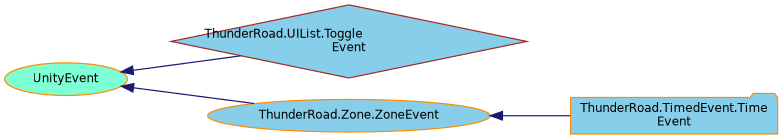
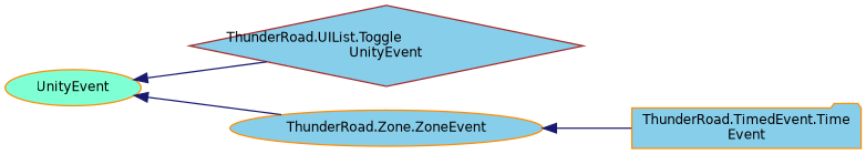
  digraph {
    fontname="DejaVu Sans"
    rankdir=LR
    node [color=darkorange fillcolor=skyblue fontname="DejaVu Sans" fontsize=10 shape=ellipse style=filled]
    edge [color=midnightblue dir=back fontname="DejaVu Sans" fontsize=10 labelfontname=Helvetica labelfontsize=10 style=solid]
    n1 [fillcolor=aquamarine height=0.2 label=UnityEvent width=0.4]
-   n2 [color=brown height=0.2 label="ThunderRoad.UIList.Toggle\lEvent" shape=diamond width=0.4]
+   n2 [color=brown height=0.2 label="ThunderRoad.UIList.Toggle\lUnityEvent" shape=diamond width=0.4]
    n3 [height=0.2 label="ThunderRoad.Zone.ZoneEvent" width=0.4]
    n4 [height=0.2 label="ThunderRoad.TimedEvent.Time\lEvent" shape=folder width=0.4]
    n1 -> n2
    n1 -> n3
    n3 -> n4
  }
